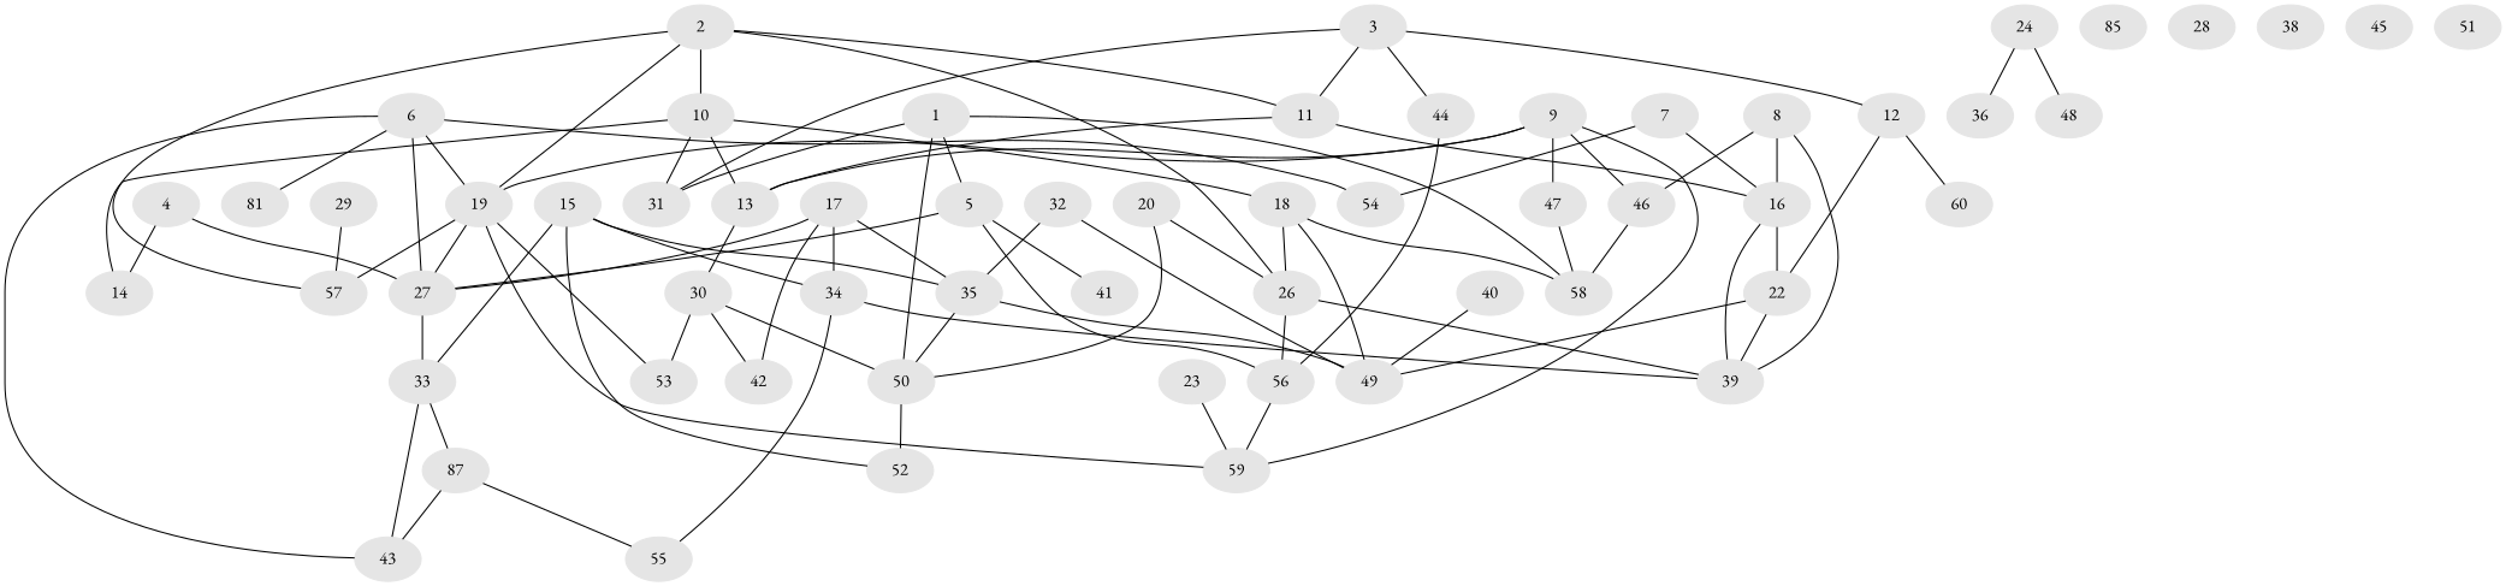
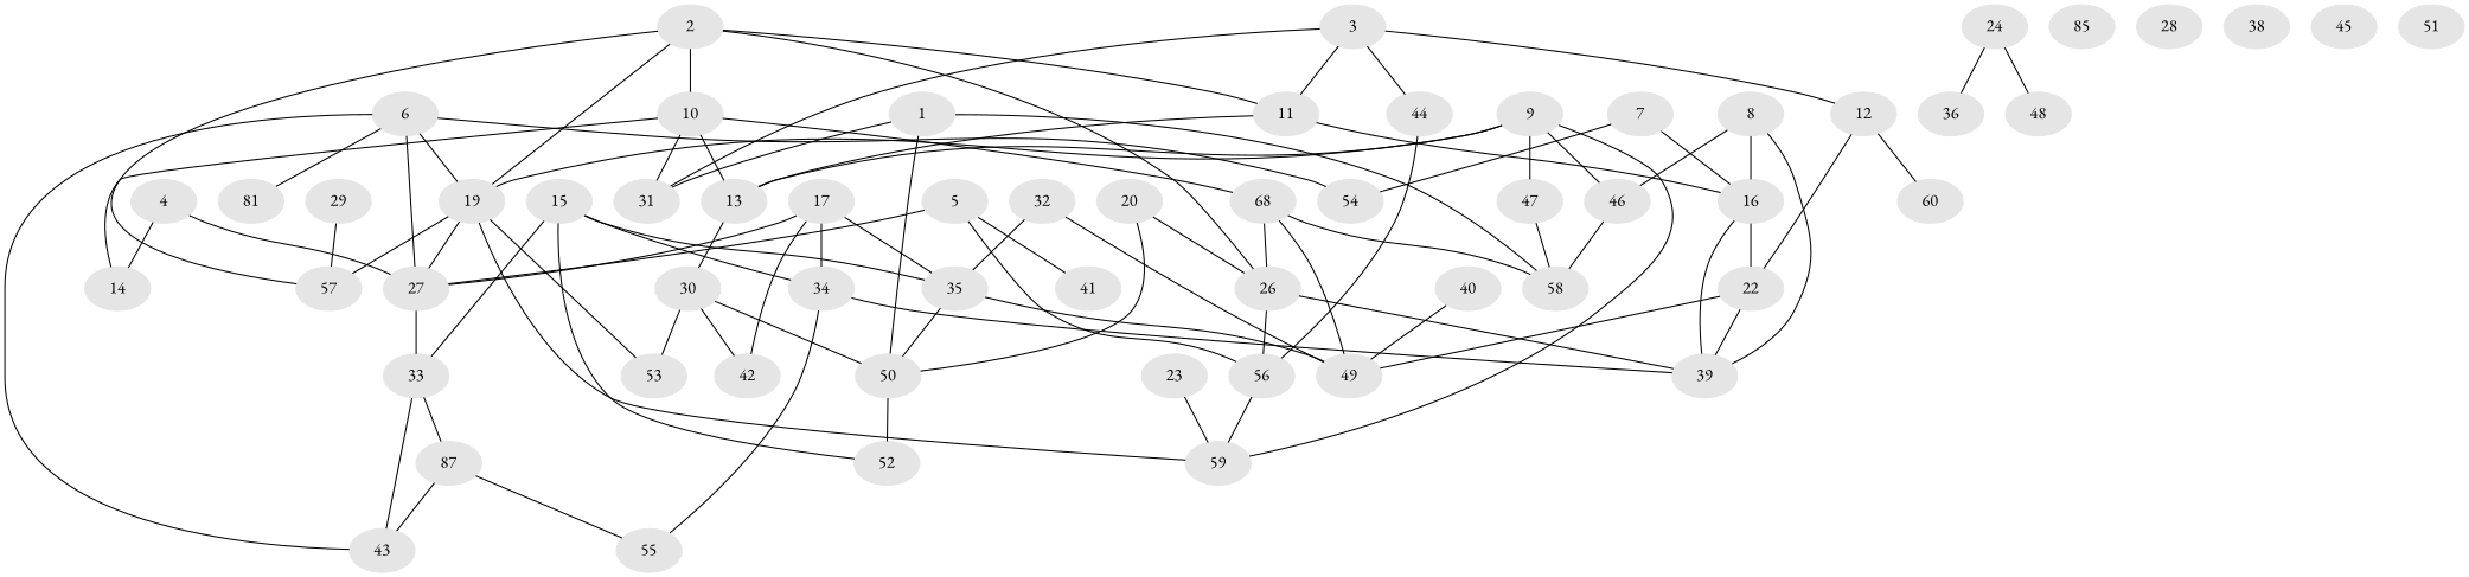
  graph {
    fontname="EB Garamond"
    node [color=gray90 fontname="EB Garamond" style=filled]
    edge [fontname="EB Garamond"]
    1
    5
    31
    50
    58
    27
    41
    56
    52
    2
    10
    11
    19
    26
    57
    14
    13
-   18
+   18 [label=68]
    16
    59
    53
    39
    3
    12
    44
    22
    60
    4
    33
    6
    n31 [label=81]
    43
    54
    7
    8
    46
    9
    47
    30
    49
    42
    15
    34
    35
    n45 [label=87]
    55
    17
    20
    23
    24
    36
    48
    n53 [label=85]
    28
    29
    32
    38
    40
    45
    51
-   1 -- 5
    1 -- 31
    1 -- 50
    1 -- 58
    5 -- 27
    5 -- 41
    5 -- 56
    50 -- 52
    27 -- 33
    56 -- 59
    2 -- 10
    2 -- 11
    2 -- 19
    2 -- 26
    2 -- 57
    10 -- 31
    10 -- 14
    10 -- 13
    10 -- 18
    11 -- 13
    11 -- 16
    19 -- 27
    19 -- 57
    19 -- 59
    19 -- 53
    26 -- 56
    26 -- 39
    13 -- 30
    18 -- 58
    18 -- 26
    18 -- 49
    16 -- 39
    16 -- 22
    3 -- 31
    3 -- 11
    3 -- 12
    3 -- 44
    12 -- 22
    12 -- 60
    44 -- 56
    22 -- 39
    22 -- 49
    4 -- 27
    4 -- 14
    33 -- 43
    33 -- n45
    6 -- 27
    6 -- 19
    6 -- n31
    6 -- 43
    6 -- 54
    7 -- 16
    7 -- 54
    8 -- 16
    8 -- 39
    8 -- 46
    46 -- 58
    9 -- 19
    9 -- 13
    9 -- 59
    9 -- 46
    9 -- 47
    47 -- 58
    30 -- 50
    30 -- 53
    30 -- 42
    15 -- 52
    15 -- 33
    15 -- 34
    15 -- 35
    34 -- 39
    34 -- 55
    35 -- 50
    35 -- 49
    n45 -- 43
    n45 -- 55
    17 -- 27
    17 -- 42
    17 -- 34
    17 -- 35
    20 -- 50
    20 -- 26
    23 -- 59
    24 -- 36
    24 -- 48
    29 -- 57
    32 -- 49
    32 -- 35
    40 -- 49
  }
